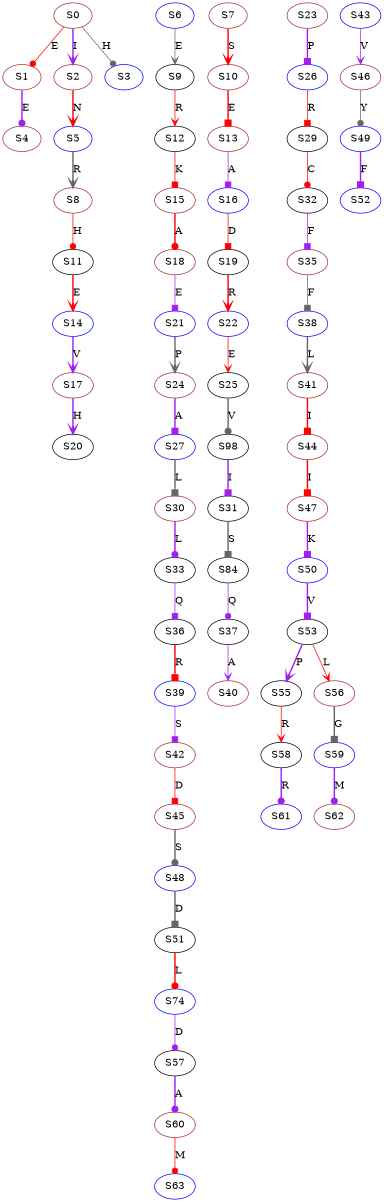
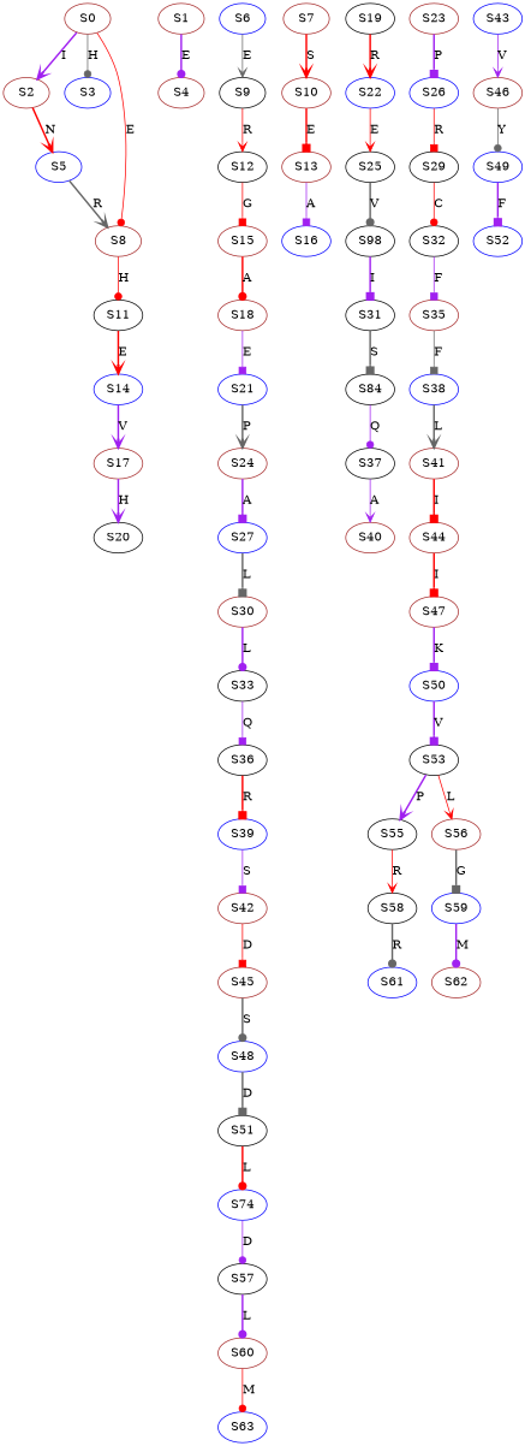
  strict digraph {
    node [color=brown]
    edge [arrowhead=box color=purple style=bold]
    S0
    S1
    S2
    S3 [color=blue]
    S4
    S5 [color=blue]
    S8
    S6 [color=blue]
    S9 [color=black]
    S7
    S10
    S11 [color=black]
    S12 [color=black]
    S13
    S14 [color=blue]
    S15
    S16 [color=blue]
    S17
    S18
    S19 [color=black]
    S20 [color=black]
    S21 [color=blue]
    S22 [color=blue]
    S24
    S25 [color=black]
    S26 [color=blue]
    S23
    S27 [color=blue]
    n29 [color=black label=S98]
    S29 [color=black]
    S30
    S31 [color=black]
    S32 [color=black]
    S33 [color=black]
    n35 [color=black label=S84]
    S35
    S36 [color=black]
    S37 [color=black]
    S38 [color=blue]
    S39 [color=blue]
    S40
    S41
    S42
    S44
    S45
    S43 [color=blue]
    S46
    S47
    S48 [color=blue]
    S49 [color=blue]
    S50 [color=blue]
    S51 [color=black]
    S52 [color=blue]
    S53 [color=black]
    n55 [color=blue label=S74]
    S55 [color=black]
    S56
    S57 [color=black]
    S58 [color=black]
    S59 [color=blue]
    S60
    S61 [color=blue]
    S62
    S63 [color=blue]
-   S0 -> S1 [arrowhead=dot color=red label=E style=solid]
+   S0 -> S8 [arrowhead=dot color=red label=E style=solid]
    S0 -> S2 [arrowhead=vee label=I]
    S0 -> S3 [arrowhead=dot color=gray40 label=H style=solid]
    S1 -> S4 [arrowhead=dot label=E]
    S2 -> S5 [arrowhead=vee color=red label=N]
    S5 -> S8 [arrowhead=vee color=gray40 label=R]
    S8 -> S11 [arrowhead=dot color=red label=H style=solid]
    S6 -> S9 [arrowhead=vee color=gray40 label=E style=solid]
    S9 -> S12 [arrowhead=vee color=red label=R style=solid]
    S7 -> S10 [arrowhead=vee color=red label=S]
    S10 -> S13 [color=red label=E]
    S11 -> S14 [arrowhead=vee color=red label=E]
-   S12 -> S15 [color=red label=K style=solid]
+   S12 -> S15 [color=red label=G style=solid]
    S13 -> S16 [label=A style=solid]
    S14 -> S17 [arrowhead=vee label=V]
    S15 -> S18 [arrowhead=dot color=red label=A]
-   S16 -> S19 [color=red label=D style=solid]
    S17 -> S20 [arrowhead=vee label=H]
    S18 -> S21 [label=E style=solid]
    S19 -> S22 [arrowhead=vee color=red label=R]
    S21 -> S24 [arrowhead=vee color=gray40 label=P]
    S22 -> S25 [arrowhead=vee color=red label=E style=solid]
    S24 -> S27 [label=A]
    S25 -> n29 [arrowhead=dot color=gray40 label=V]
    S26 -> S29 [color=red label=R style=solid]
    S23 -> S26 [label=P]
    S27 -> S30 [color=gray40 label=L]
    n29 -> S31 [label=I]
    S29 -> S32 [arrowhead=dot color=red label=C style=solid]
    S30 -> S33 [arrowhead=dot label=L]
    S31 -> n35 [color=gray40 label=S]
    S32 -> S35 [label=F style=solid]
    S33 -> S36 [label=Q style=solid]
    n35 -> S37 [arrowhead=dot label=Q style=solid]
    S35 -> S38 [color=gray40 label=F style=solid]
    S36 -> S39 [color=red label=R]
    S37 -> S40 [arrowhead=vee label=A style=solid]
    S38 -> S41 [arrowhead=vee color=gray40 label=L]
    S39 -> S42 [label=S style=solid]
    S41 -> S44 [color=red label=I]
    S42 -> S45 [color=red label=D style=solid]
    S44 -> S47 [color=red label=I]
    S45 -> S48 [arrowhead=dot color=gray40 label=S]
    S43 -> S46 [arrowhead=vee label=V style=solid]
    S46 -> S49 [arrowhead=dot color=gray40 label=Y style=solid]
    S47 -> S50 [label=K]
    S48 -> S51 [color=gray40 label=D]
    S49 -> S52 [label=F]
    S50 -> S53 [label=V]
    S51 -> n55 [arrowhead=dot color=red label=L]
    S53 -> S55 [arrowhead=vee label=P]
    S53 -> S56 [arrowhead=vee color=red label=L style=solid]
    n55 -> S57 [arrowhead=dot label=D style=solid]
    S55 -> S58 [arrowhead=vee color=red label=R style=solid]
    S56 -> S59 [color=gray40 label=G]
-   S57 -> S60 [arrowhead=dot label=A]
-   S58 -> S61 [arrowhead=dot label=R]
+   S57 -> S60 [arrowhead=dot label=L]
+   S58 -> S61 [arrowhead=dot color=gray40 label=R]
    S59 -> S62 [arrowhead=dot label=M]
    S60 -> S63 [arrowhead=dot color=red label=M style=solid]
  }
